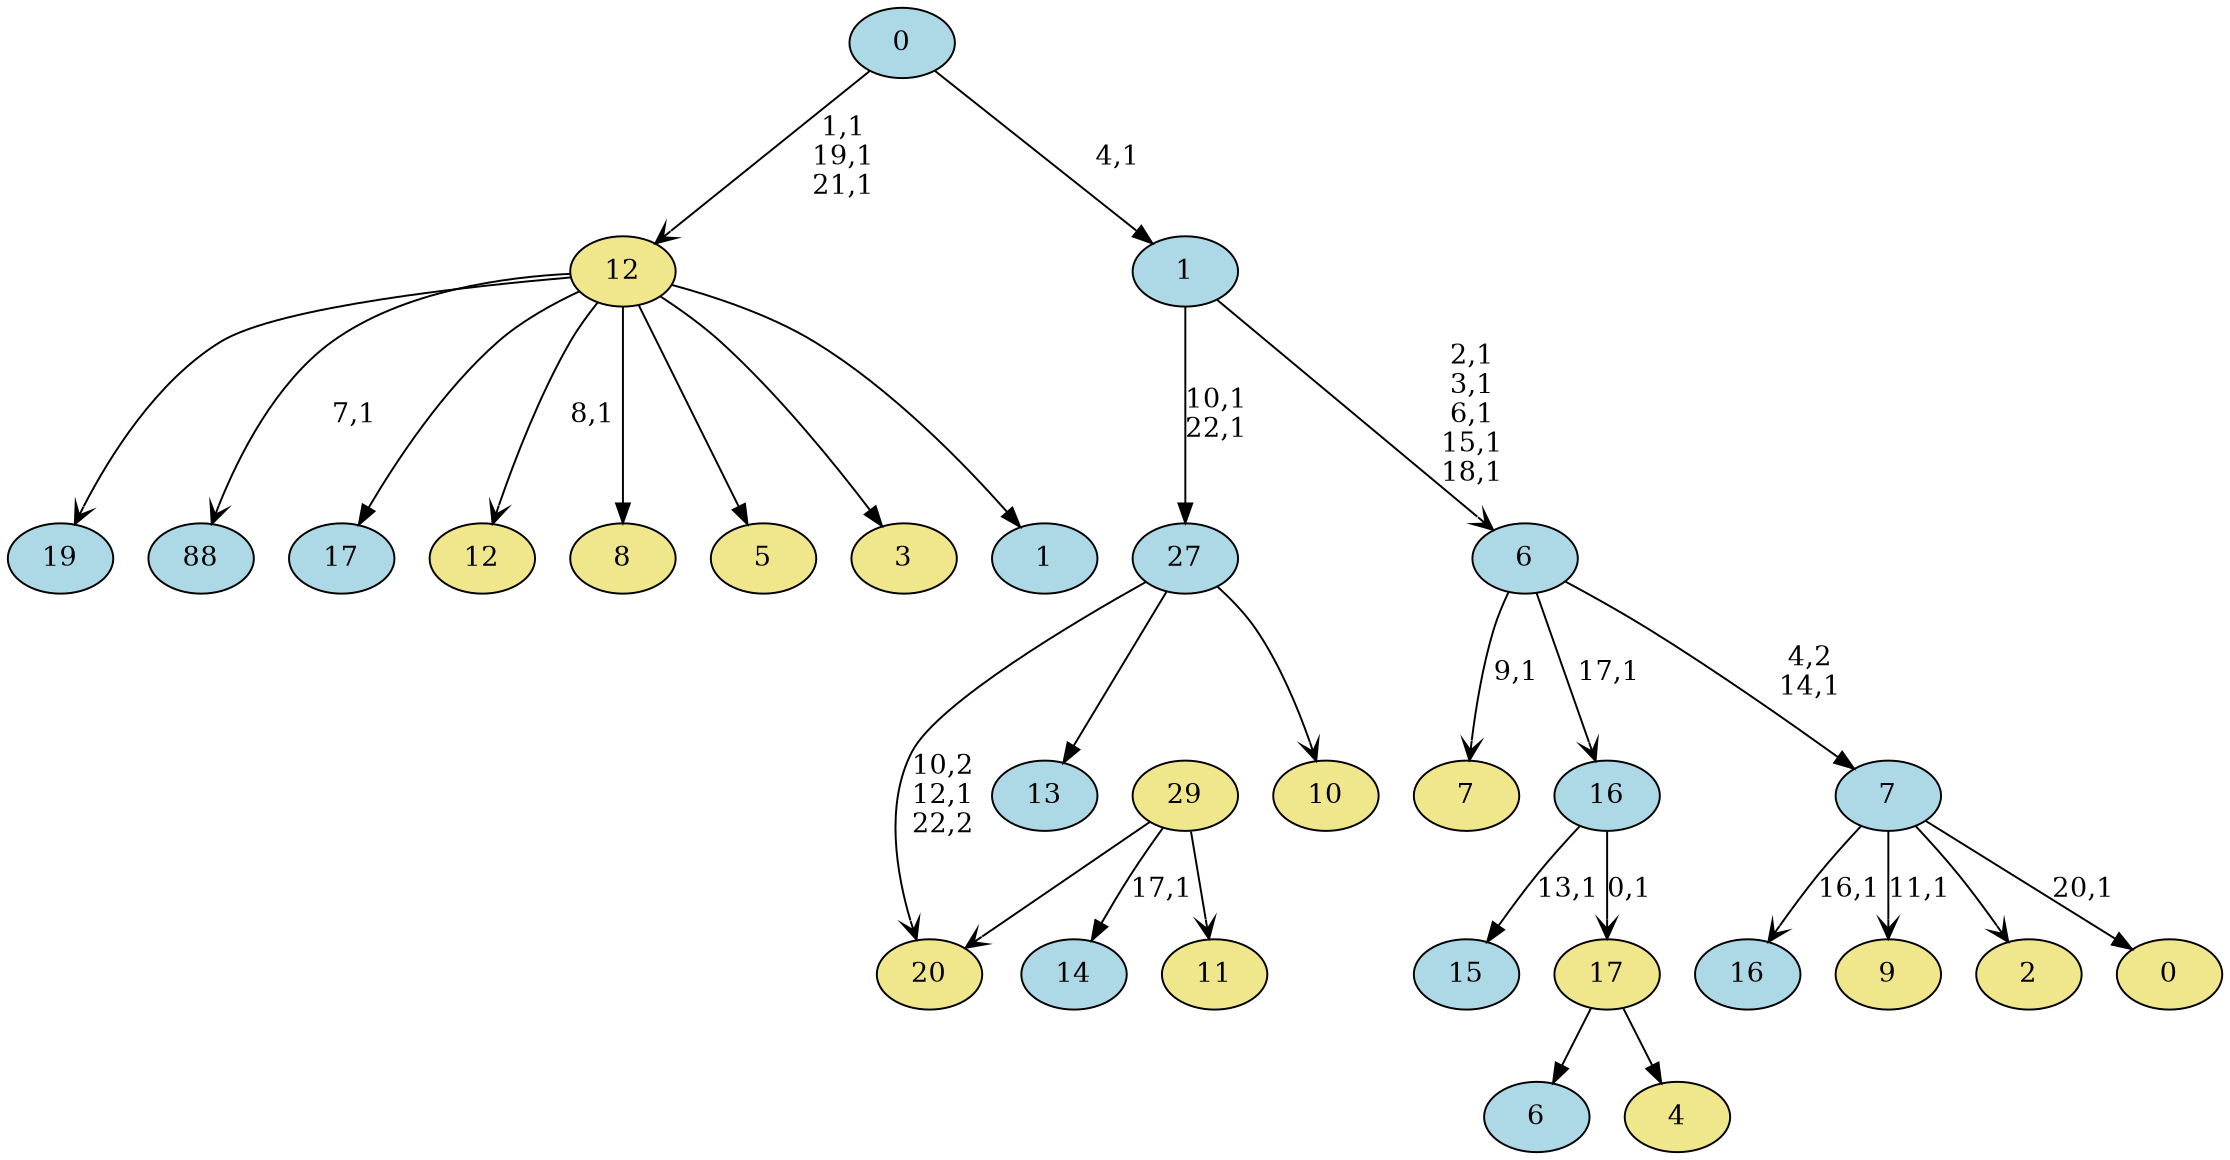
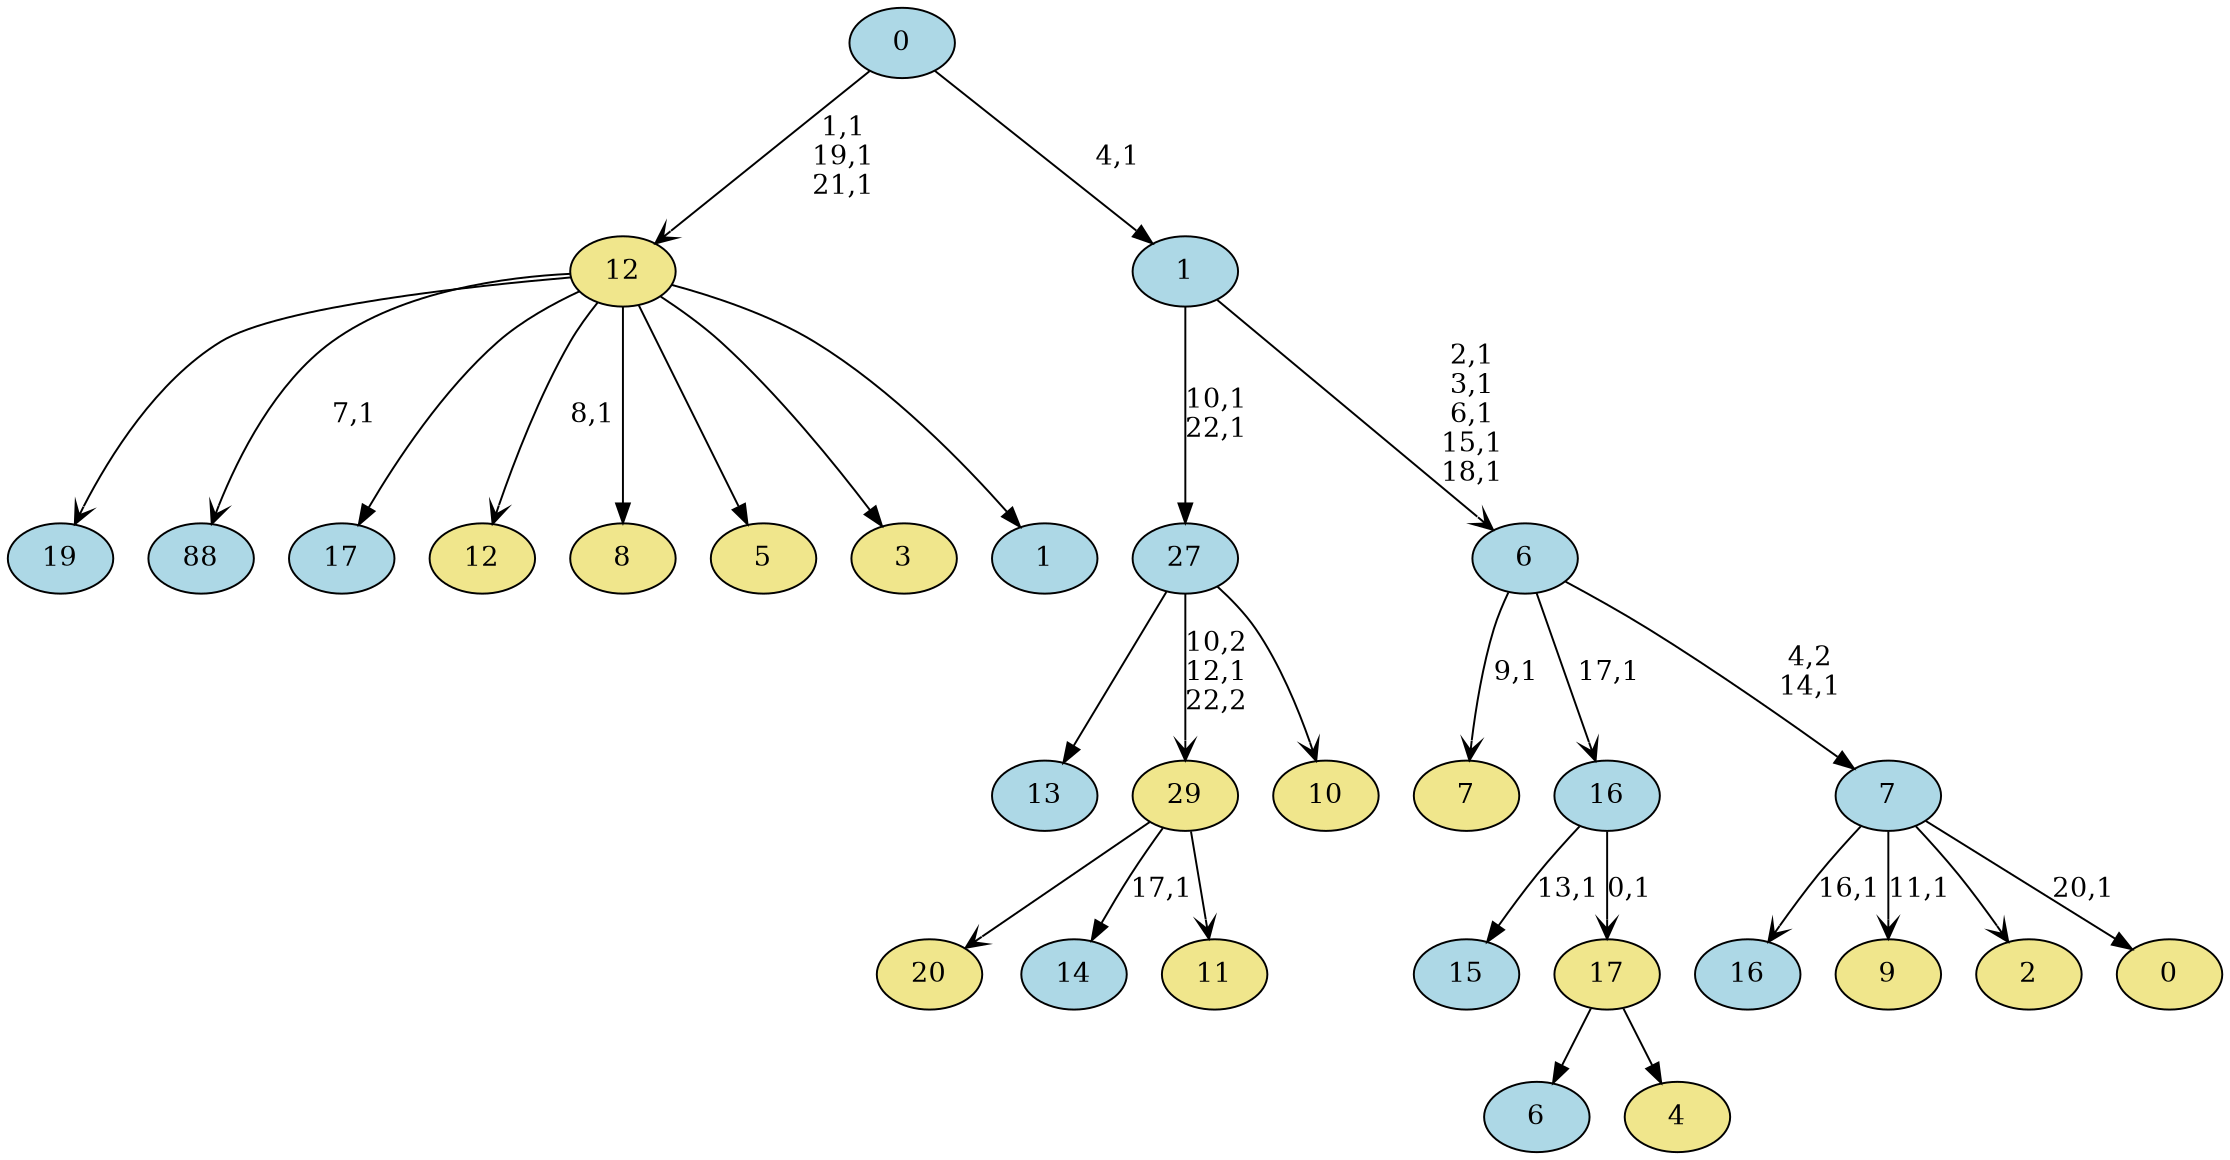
  digraph {
    node [fillcolor=khaki style=filled]
    edge [arrowhead=vee]
    n1 [label=20]
    n2 [fillcolor=lightblue label=19]
    n3 [fillcolor=lightblue label=88]
    n4 [fillcolor=lightblue label=17]
    n5 [fillcolor=lightblue label=16]
    n6 [fillcolor=lightblue label=15]
    n7 [fillcolor=lightblue label=14]
    n8 [fillcolor=lightblue label=13]
    n9 [label=12]
    n10 [label=11]
    29
    n12 [label=10]
    27 [fillcolor=lightblue]
    n14 [label=9]
    n15 [label=8]
    n16 [label=7]
    n17 [fillcolor=lightblue label=6]
    n18 [label=5]
    n19 [label=4]
    17
    16 [fillcolor=lightblue]
    n22 [label=3]
    n23 [label=2]
    n24 [fillcolor=lightblue label=1]
    12
    n26 [label=0]
    7 [fillcolor=lightblue]
    6 [fillcolor=lightblue]
    1 [fillcolor=lightblue]
    0 [fillcolor=lightblue]
    29 -> n1
    29 -> n7 [arrowhead=normal label="17,1"]
    29 -> n10
    27 -> n8 [arrowhead=normal]
-   27 -> n1 [label="10,2\n12,1\n22,2"]
+   27 -> 29 [label="10,2\n12,1\n22,2"]
    27 -> n12
    17 -> n17 [arrowhead=normal]
    17 -> n19 [arrowhead=normal]
    16 -> n6 [arrowhead=normal label="13,1"]
    16 -> 17 [label="0,1"]
    12 -> n2
    12 -> n3 [label="7,1"]
    12 -> n4 [arrowhead=normal]
    12 -> n9 [label="8,1"]
    12 -> n15 [arrowhead=normal]
    12 -> n18 [arrowhead=normal]
    12 -> n22 [arrowhead=normal]
    12 -> n24 [arrowhead=normal]
    7 -> n5 [label="16,1"]
    7 -> n14 [label="11,1"]
    7 -> n23
    7 -> n26 [arrowhead=normal label="20,1"]
    6 -> n16 [label="9,1"]
    6 -> 16 [label="17,1"]
    6 -> 7 [arrowhead=normal label="4,2\n14,1"]
    1 -> 27 [arrowhead=normal label="10,1\n22,1"]
    1 -> 6 [label="2,1\n3,1\n6,1\n15,1\n18,1"]
    0 -> 12 [label="1,1\n19,1\n21,1"]
    0 -> 1 [arrowhead=normal label="4,1"]
  }
